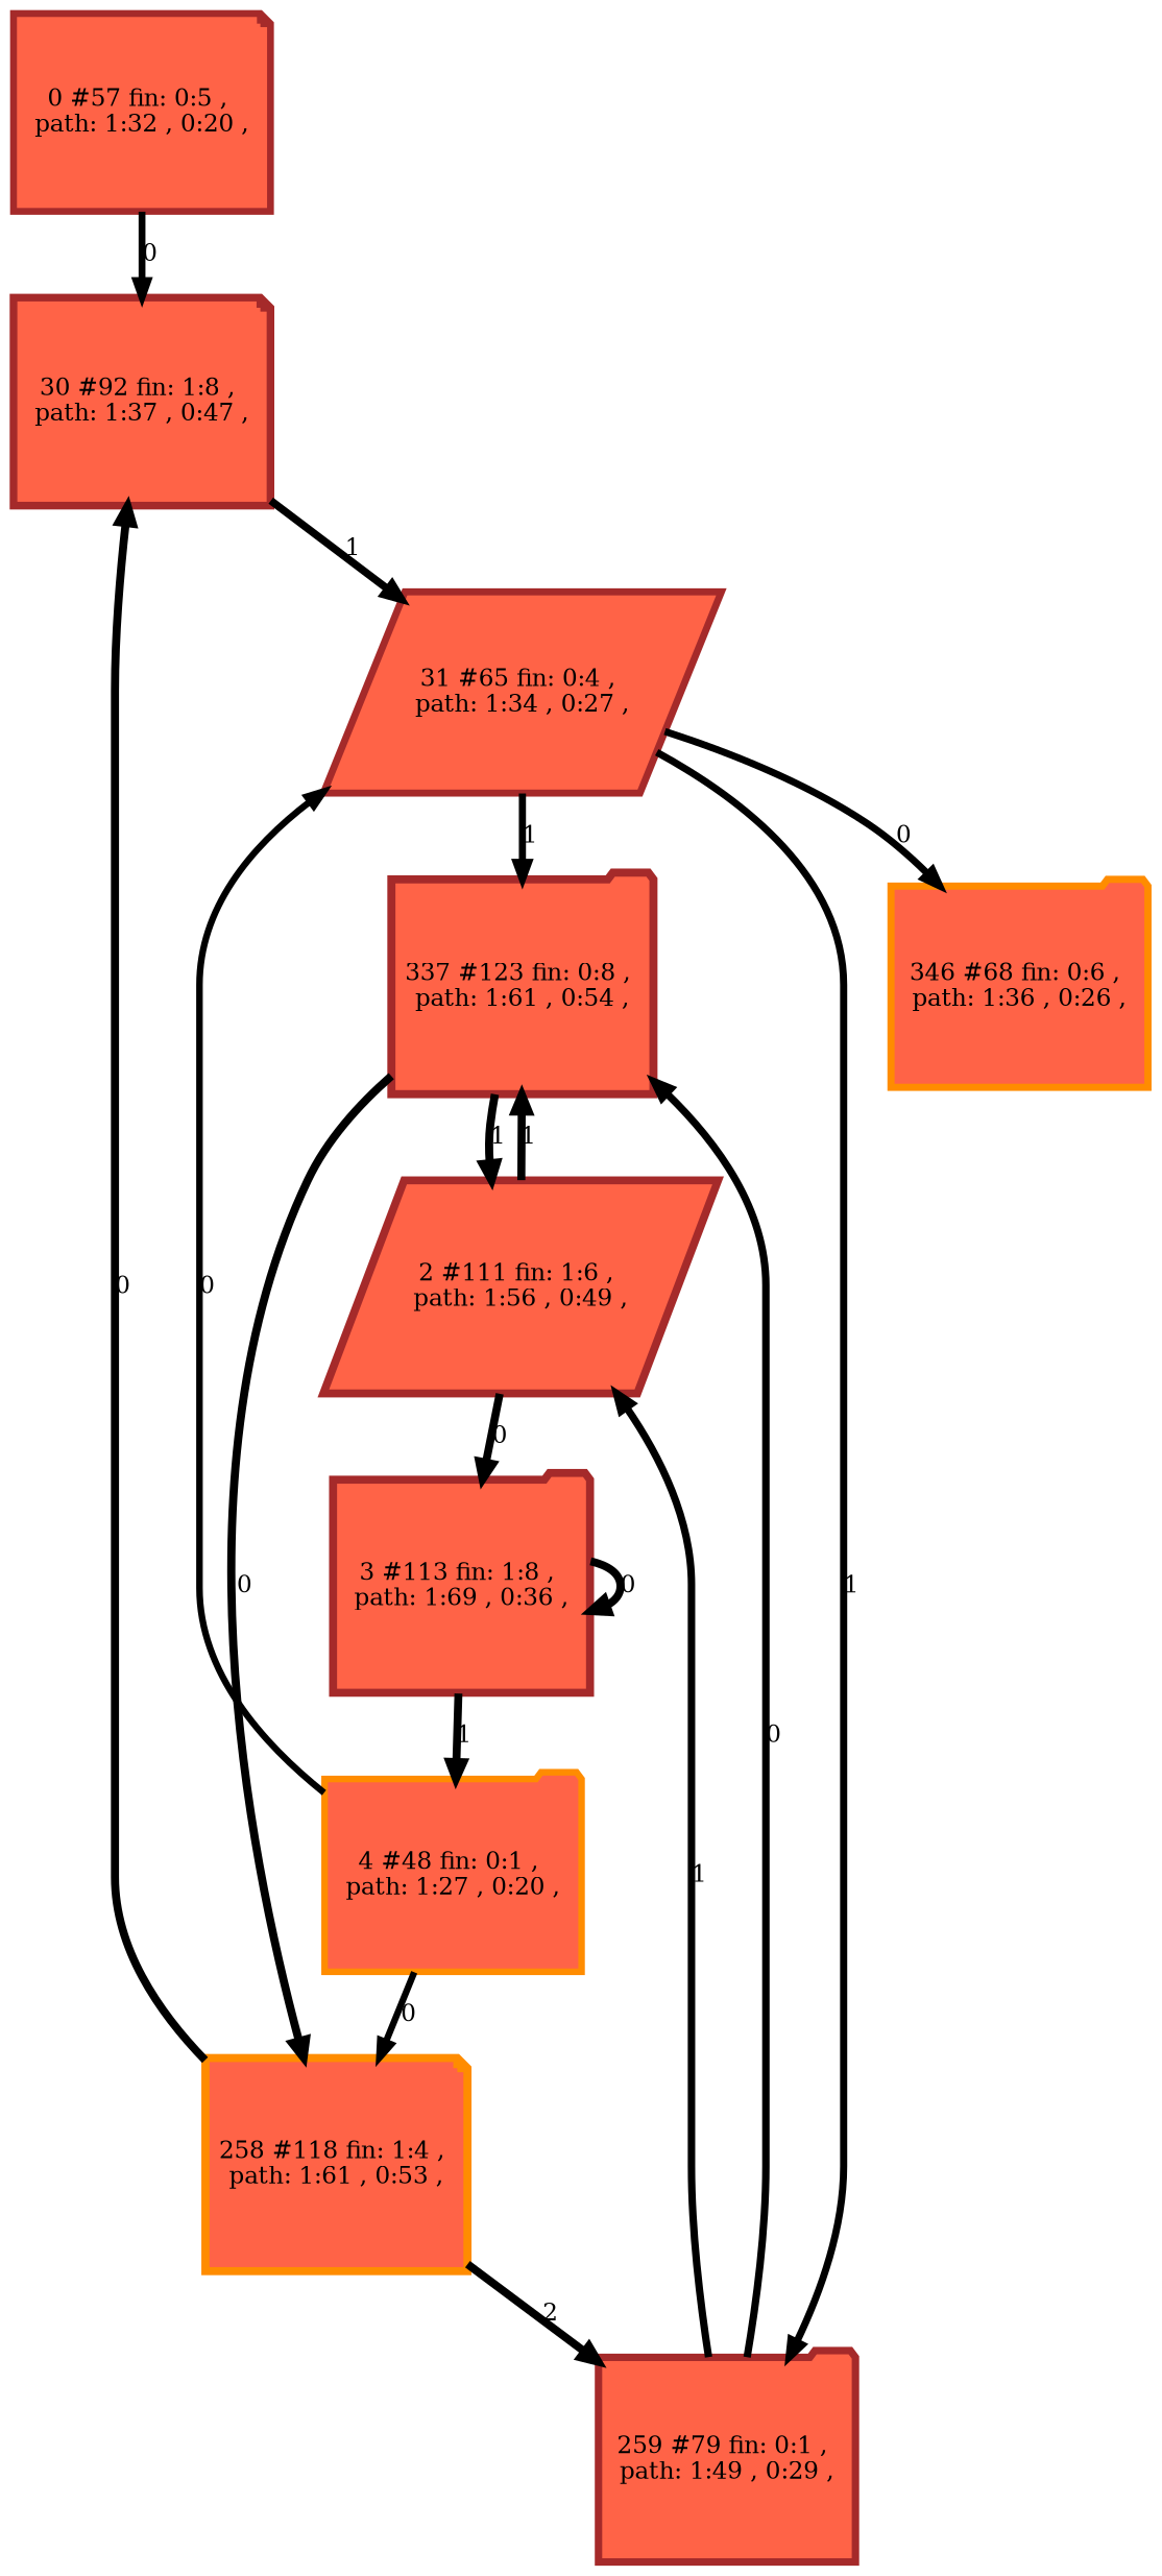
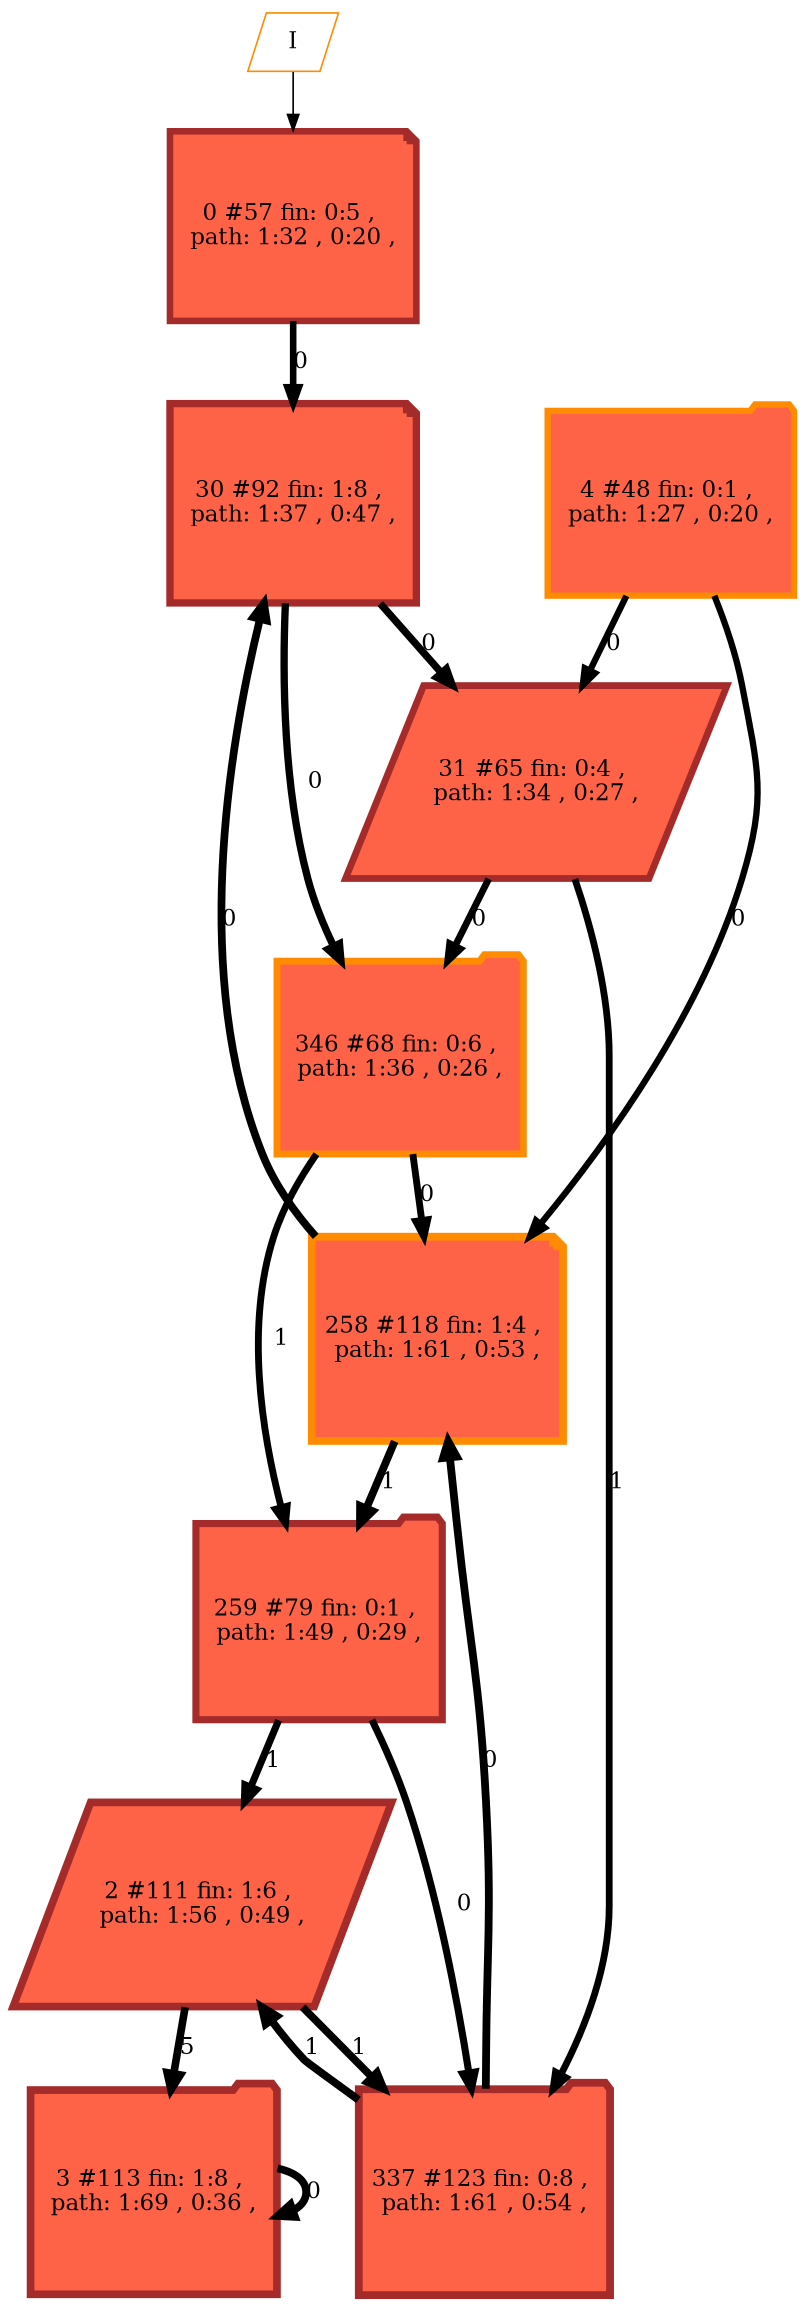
  digraph {
    node [color=brown fillcolor=tomato shape=folder style=filled]
    edge [penwidth=4.5326]
    n1 [height=1.62145 label="0 #57 fin: 0:5 , \n path: 1:32 , 0:20 , " penwidth=4.06044 shape=note width=1.62145]
    n2 [height=1.71066 label="30 #92 fin: 1:8 , \n path: 1:37 , 0:47 , " penwidth=4.5326 shape=note width=1.71066]
    n3 [height=1.64667 label="31 #65 fin: 0:4 , \n path: 1:34 , 0:27 , " penwidth=4.18965 shape=parallelogram width=1.64667]
    n4 [color=darkorange height=1.6552 label="346 #68 fin: 0:6 , \n path: 1:36 , 0:26 , " penwidth=4.23411 width=1.6552]
+   I [color=darkorange shape=parallelogram fillcolor="" style=""]
    n6 [height=1.74371 label="2 #111 fin: 1:6 , \n path: 1:56 , 0:49 , " penwidth=4.7185 shape=parallelogram width=1.74371]
    n7 [height=1.76135 label="337 #123 fin: 0:8 , \n path: 1:61 , 0:54 , " penwidth=4.82028 width=1.76135]
    n8 [height=1.7468 label="3 #113 fin: 1:8 , \n path: 1:69 , 0:36 , " penwidth=4.7362 width=1.7468]
    n9 [color=darkorange height=1.75425 label="258 #118 fin: 1:4 , \n path: 1:61 , 0:53 , " penwidth=4.77912 shape=note width=1.75425]
    n10 [height=1.68307 label="259 #79 fin: 0:1 , \n path: 1:49 , 0:29 , " penwidth=4.38203 width=1.68307]
    n11 [color=darkorange height=1.58756 label="4 #48 fin: 0:1 , \n path: 1:27 , 0:20 , " penwidth=3.89182 width=1.58756]
    n1 -> n2 [label="0 " penwidth=4.06044]
-   n2 -> n3 [label="1 "]
+   n2 -> n3 [label="0 "]
+   n2 -> n4 [label="0 "]
    n3 -> n4 [label="0 " penwidth=4.18965]
    n3 -> n7 [label="1 " penwidth=4.18965]
-   n3 -> n10 [label="1 " penwidth=4.23411]
+   n4 -> n9 [label="0 " penwidth=4.23411]
+   n4 -> n10 [label="1 " penwidth=4.23411]
+   I -> n1 [penwidth=""]
    n6 -> n7 [label="1 " penwidth=4.7185]
-   n6 -> n8 [label="0 " penwidth=4.7185]
+   n6 -> n8 [label="5 " penwidth=4.7185]
    n7 -> n6 [label="1 " penwidth=4.82028]
    n7 -> n9 [label="0 " penwidth=4.82028]
    n8 -> n8 [label="0 " penwidth=4.7362]
-   n8 -> n11 [label="1 " penwidth=4.7362]
    n9 -> n2 [label="0 " penwidth=4.77912]
-   n9 -> n10 [label="2 " penwidth=4.77912]
+   n9 -> n10 [label="1 " penwidth=4.77912]
    n10 -> n6 [label="1 " penwidth=4.38203]
    n10 -> n7 [label="0 " penwidth=4.38203]
    n11 -> n3 [label="0 " penwidth=3.89182]
    n11 -> n9 [label="0 " penwidth=3.89182]
  }
